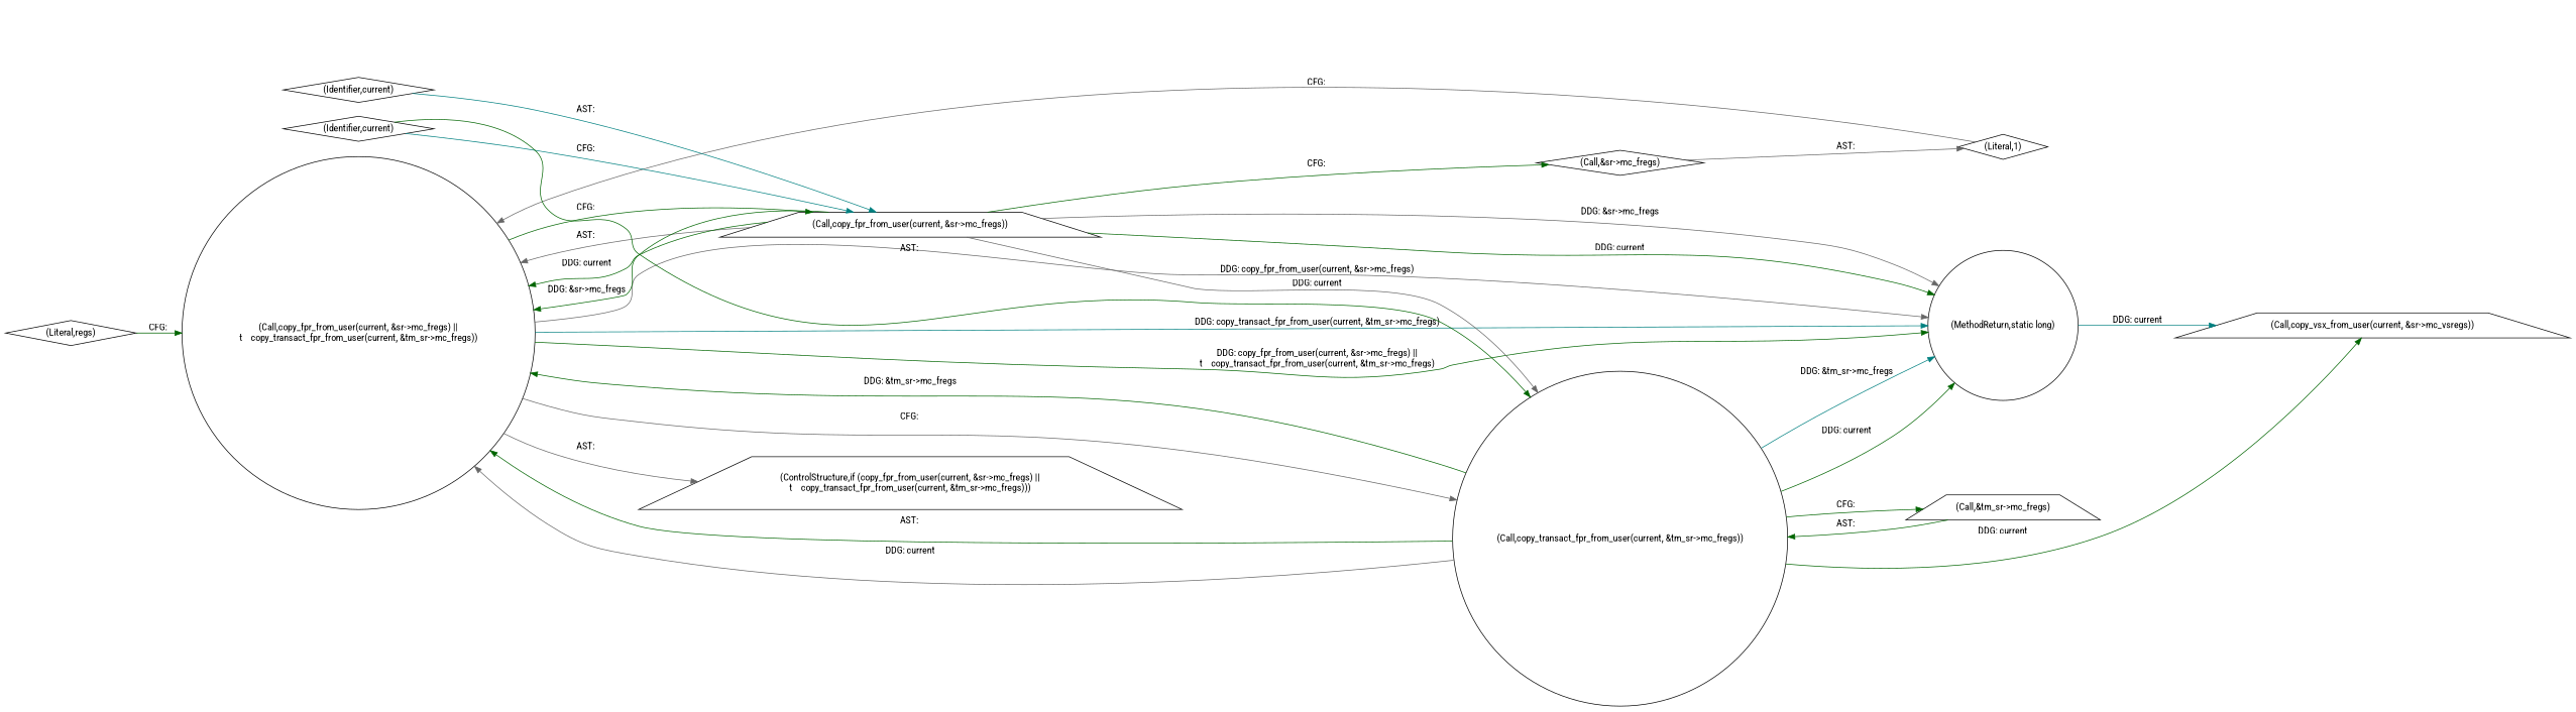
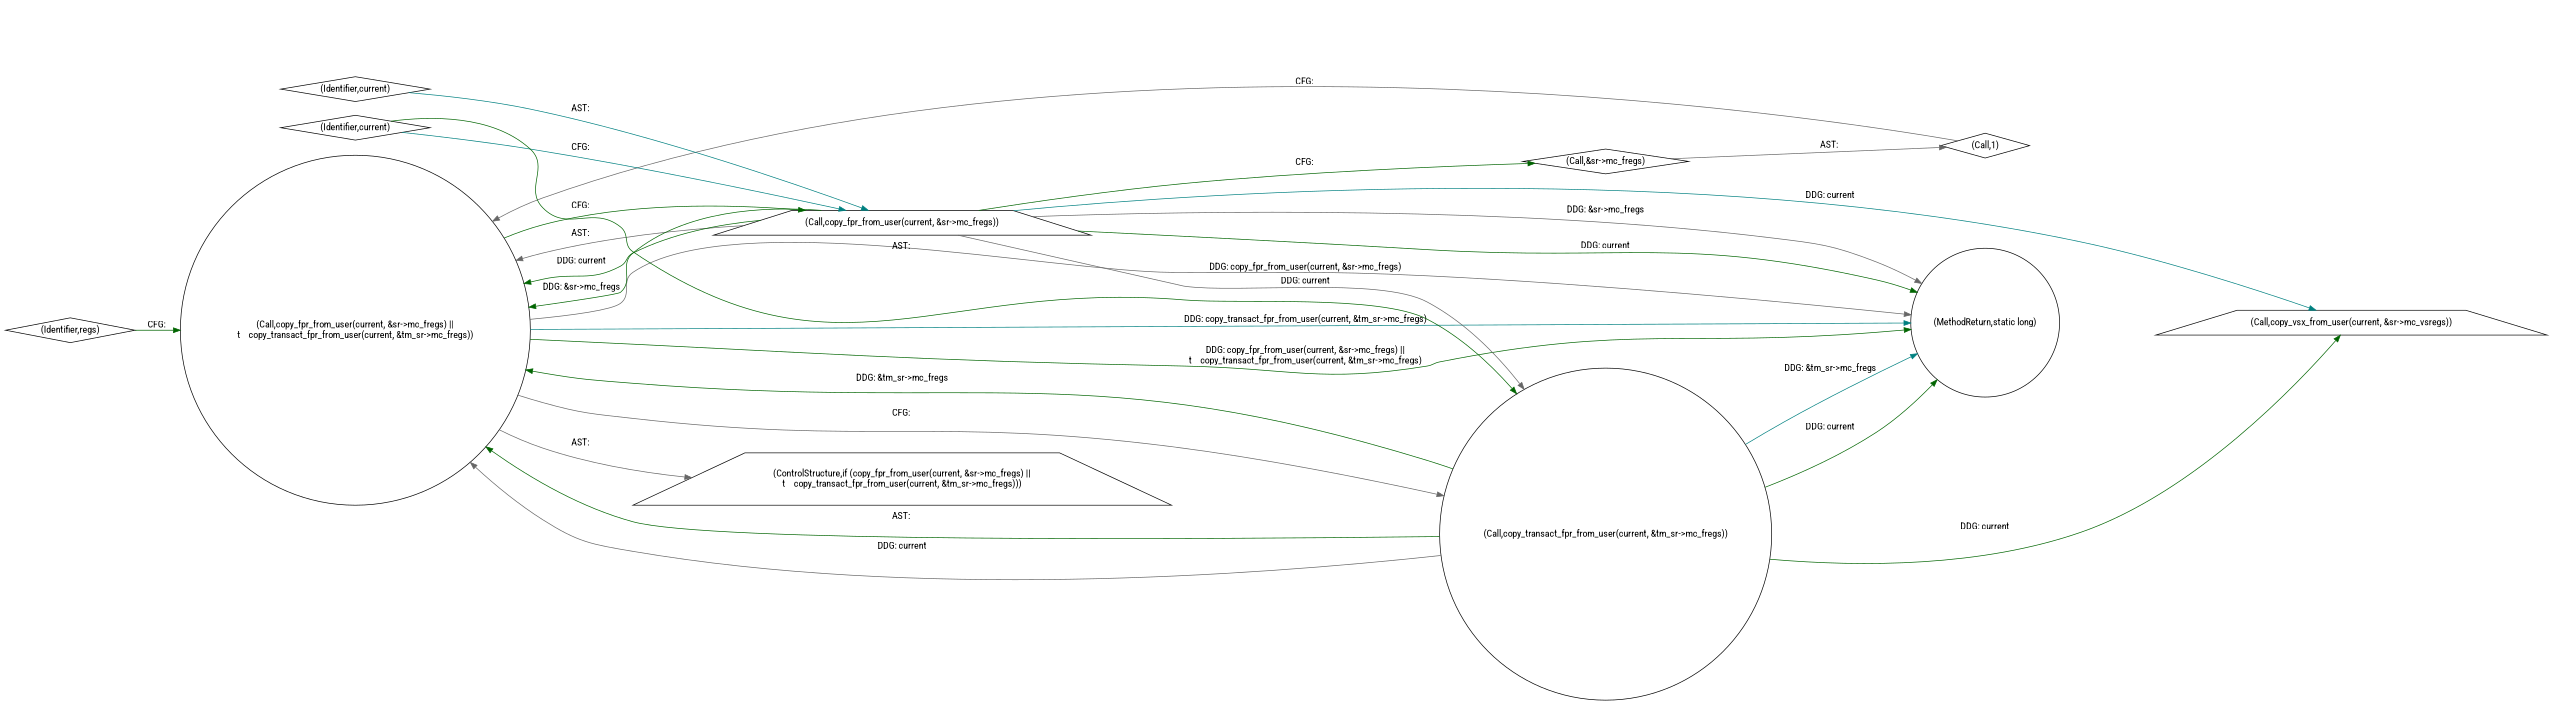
  digraph {
    fontname="Roboto Condensed"
    rankdir=LR
    node [fontname="Roboto Condensed" shape=diamond]
    edge [color=darkgreen fontname="Roboto Condensed"]
    n1 [label="(Call,copy_fpr_from_user(current, &sr->mc_fregs) ||\n\t    copy_transact_fpr_from_user(current, &tm_sr->mc_fregs))" shape=circle]
    n2 [label="(Call,copy_fpr_from_user(current, &sr->mc_fregs))" shape=trapezium]
    n3 [label="(Call,copy_transact_fpr_from_user(current, &tm_sr->mc_fregs))" shape=circle]
    n4 [label="(ControlStructure,if (copy_fpr_from_user(current, &sr->mc_fregs) ||\n\t    copy_transact_fpr_from_user(current, &tm_sr->mc_fregs)))" shape=trapezium]
    n5 [label="(MethodReturn,static long)" shape=circle]
    n6 [label="(Call,copy_vsx_from_user(current, &sr->mc_vsregs))" shape=trapezium]
    n7 [label="(Call,&sr->mc_fregs)"]
-   n8 [label="(Call,&tm_sr->mc_fregs)" shape=trapezium]
-   n9 [label="(Literal,1)"]
+   n9 [label="(Call,1)"]
    n10 [label="(Identifier,current)"]
    n11 [label="(Identifier,current)"]
-   n12 [label="(Literal,regs)"]
+   n12 [label="(Identifier,regs)"]
    n1 -> n2 [label="CFG: "]
    n1 -> n3 [color=gray40 label="CFG: "]
    n1 -> n4 [color=gray40 label="AST: "]
    n1 -> n5 [label="DDG: copy_fpr_from_user(current, &sr->mc_fregs) ||\n\t    copy_transact_fpr_from_user(current, &tm_sr->mc_fregs)"]
    n1 -> n5 [color=gray40 label="DDG: copy_fpr_from_user(current, &sr->mc_fregs)"]
    n1 -> n5 [color=teal label="DDG: copy_transact_fpr_from_user(current, &tm_sr->mc_fregs)"]
    n2 -> n1 [color=gray40 label="AST: "]
    n2 -> n1 [label="DDG: current"]
    n2 -> n1 [label="DDG: &sr->mc_fregs"]
    n2 -> n3 [color=gray40 label="DDG: current"]
    n2 -> n5 [label="DDG: current"]
    n2 -> n5 [color=gray40 label="DDG: &sr->mc_fregs"]
-   n5 -> n6 [color=teal label="DDG: current"]
+   n2 -> n6 [color=teal label="DDG: current"]
    n2 -> n7 [label="CFG: "]
    n3 -> n1 [label="AST: "]
    n3 -> n1 [color=gray40 label="DDG: current"]
    n3 -> n1 [label="DDG: &tm_sr->mc_fregs"]
    n3 -> n5 [label="DDG: current"]
    n3 -> n5 [color=teal label="DDG: &tm_sr->mc_fregs"]
    n3 -> n6 [label="DDG: current"]
-   n3 -> n8 [label="CFG: "]
    n7 -> n9 [color=gray40 label="AST: "]
-   n8 -> n3 [label="AST: "]
    n9 -> n1 [color=gray40 label="CFG: "]
    n10 -> n2 [color=teal label="AST: "]
    n11 -> n2 [color=teal label="CFG: "]
    n11 -> n3 [label="AST: "]
    n12 -> n1 [label="CFG: "]
  }
